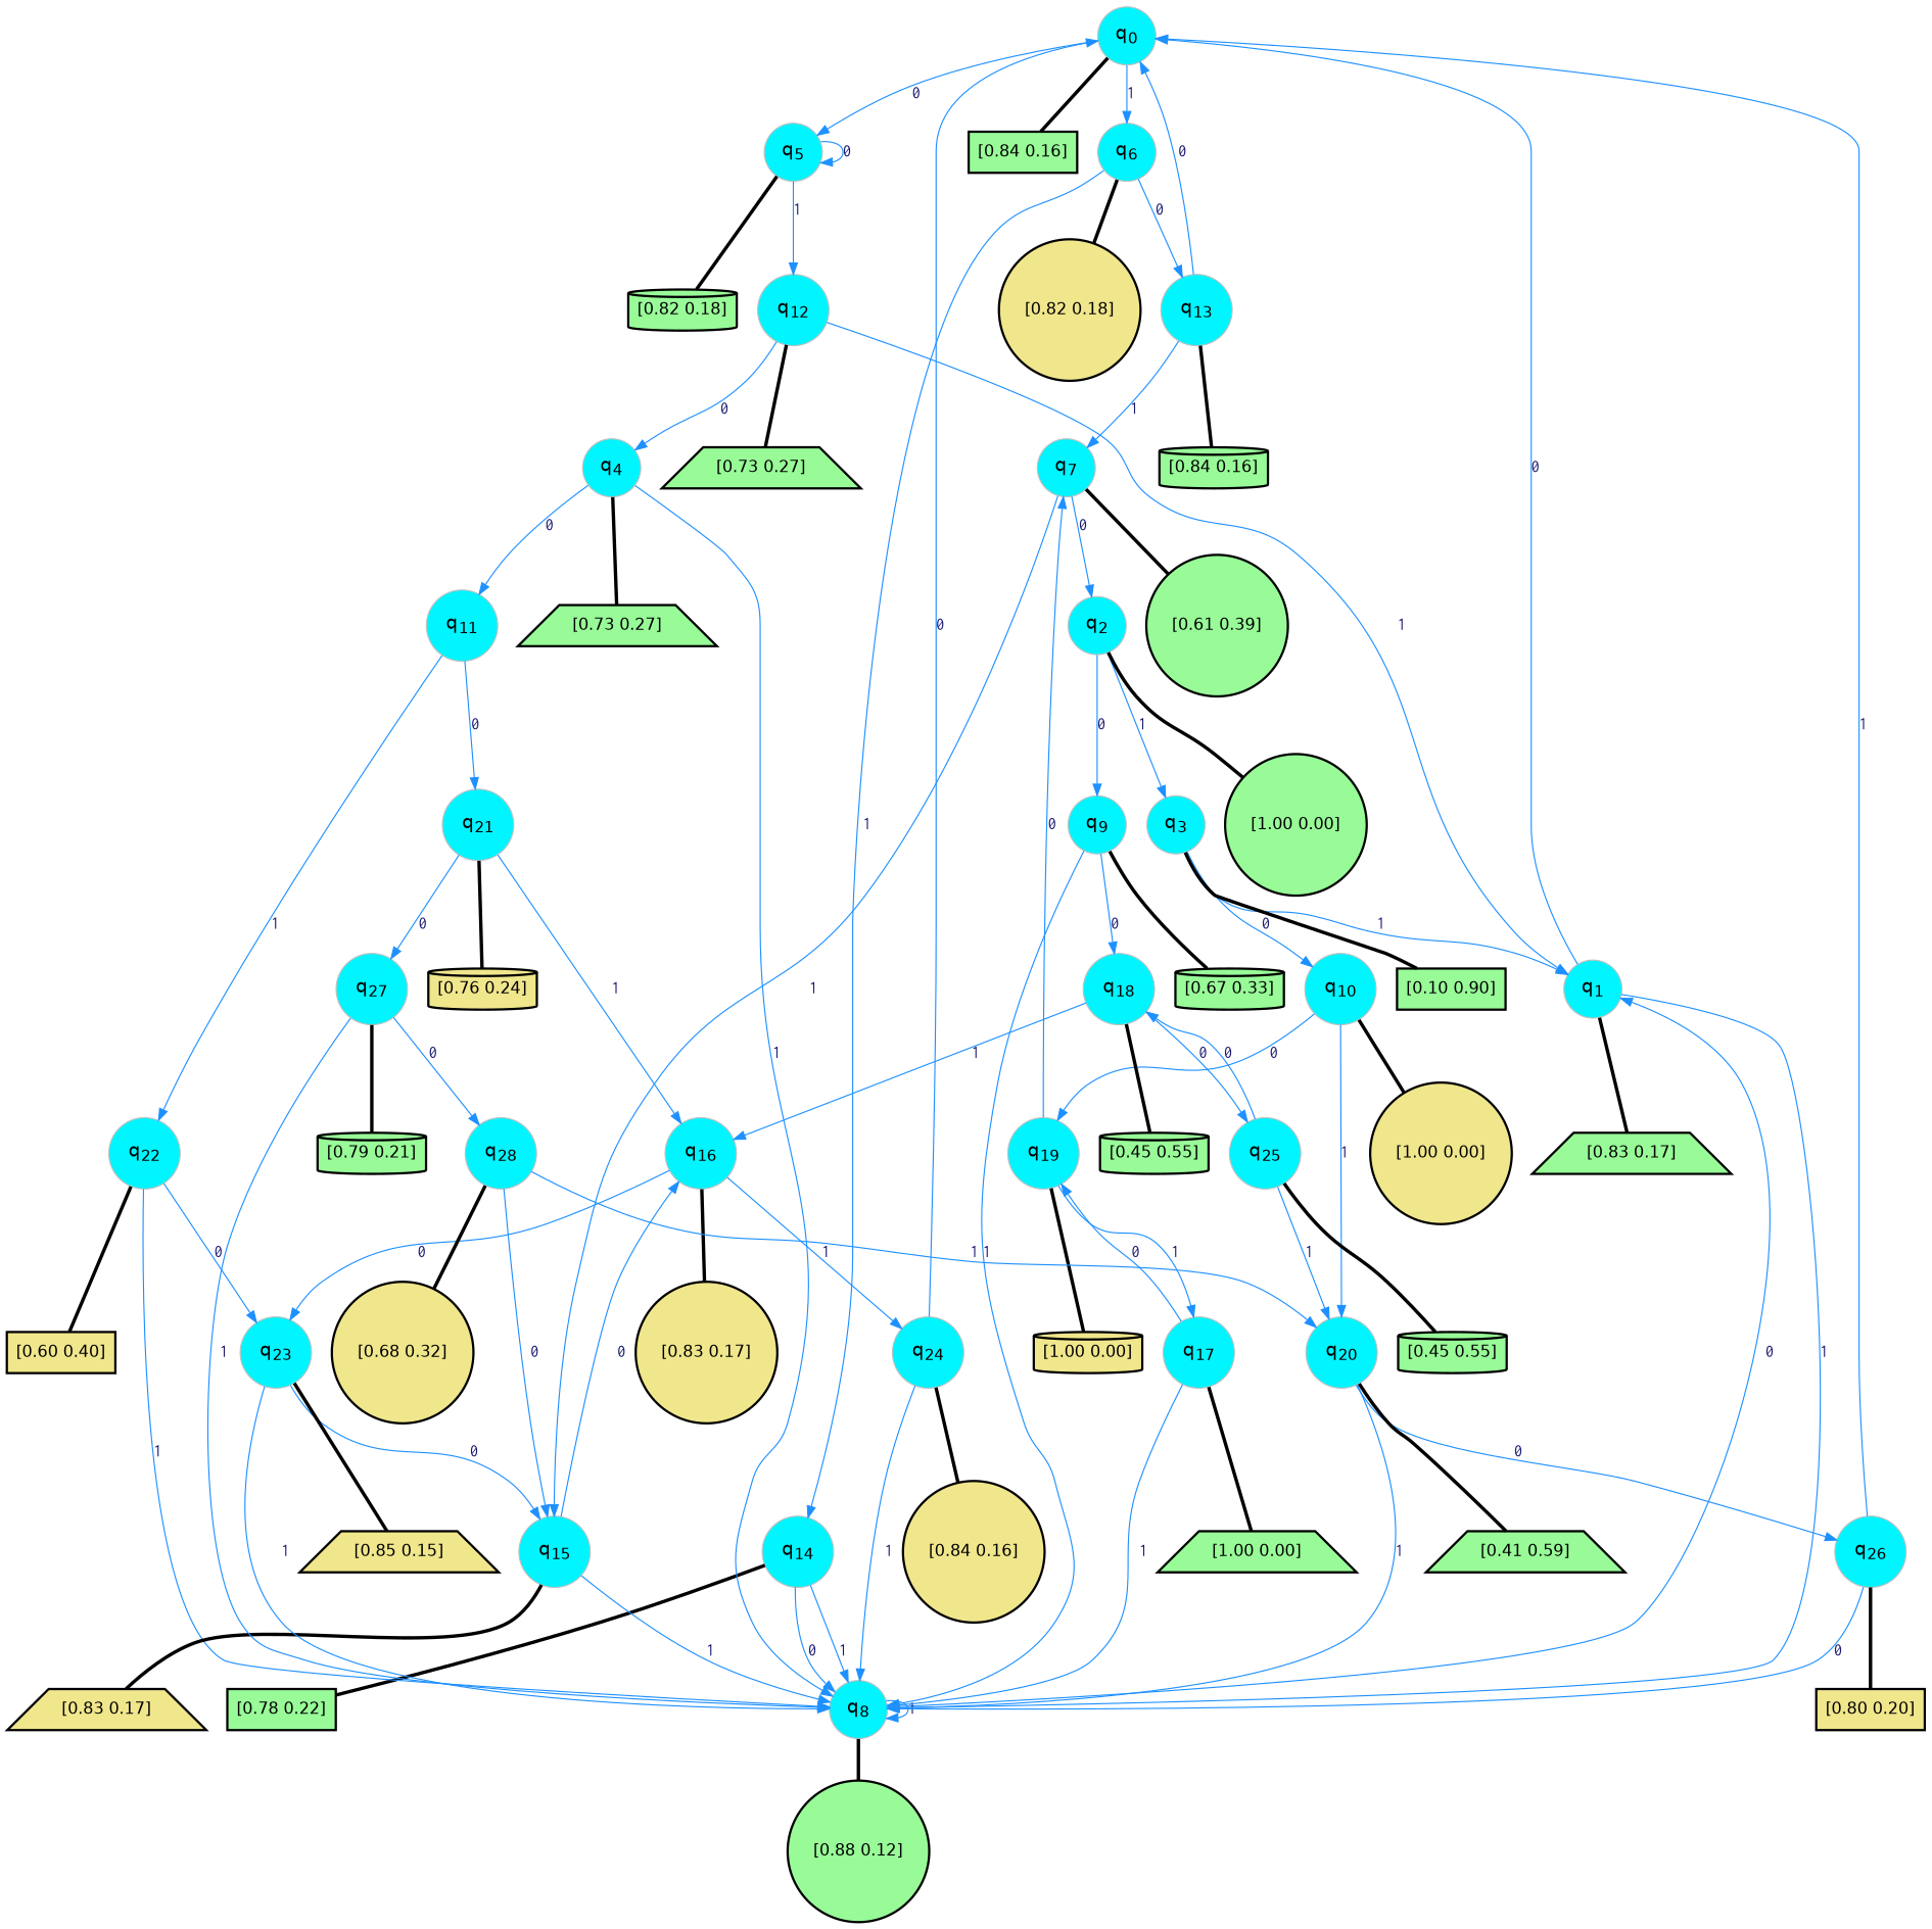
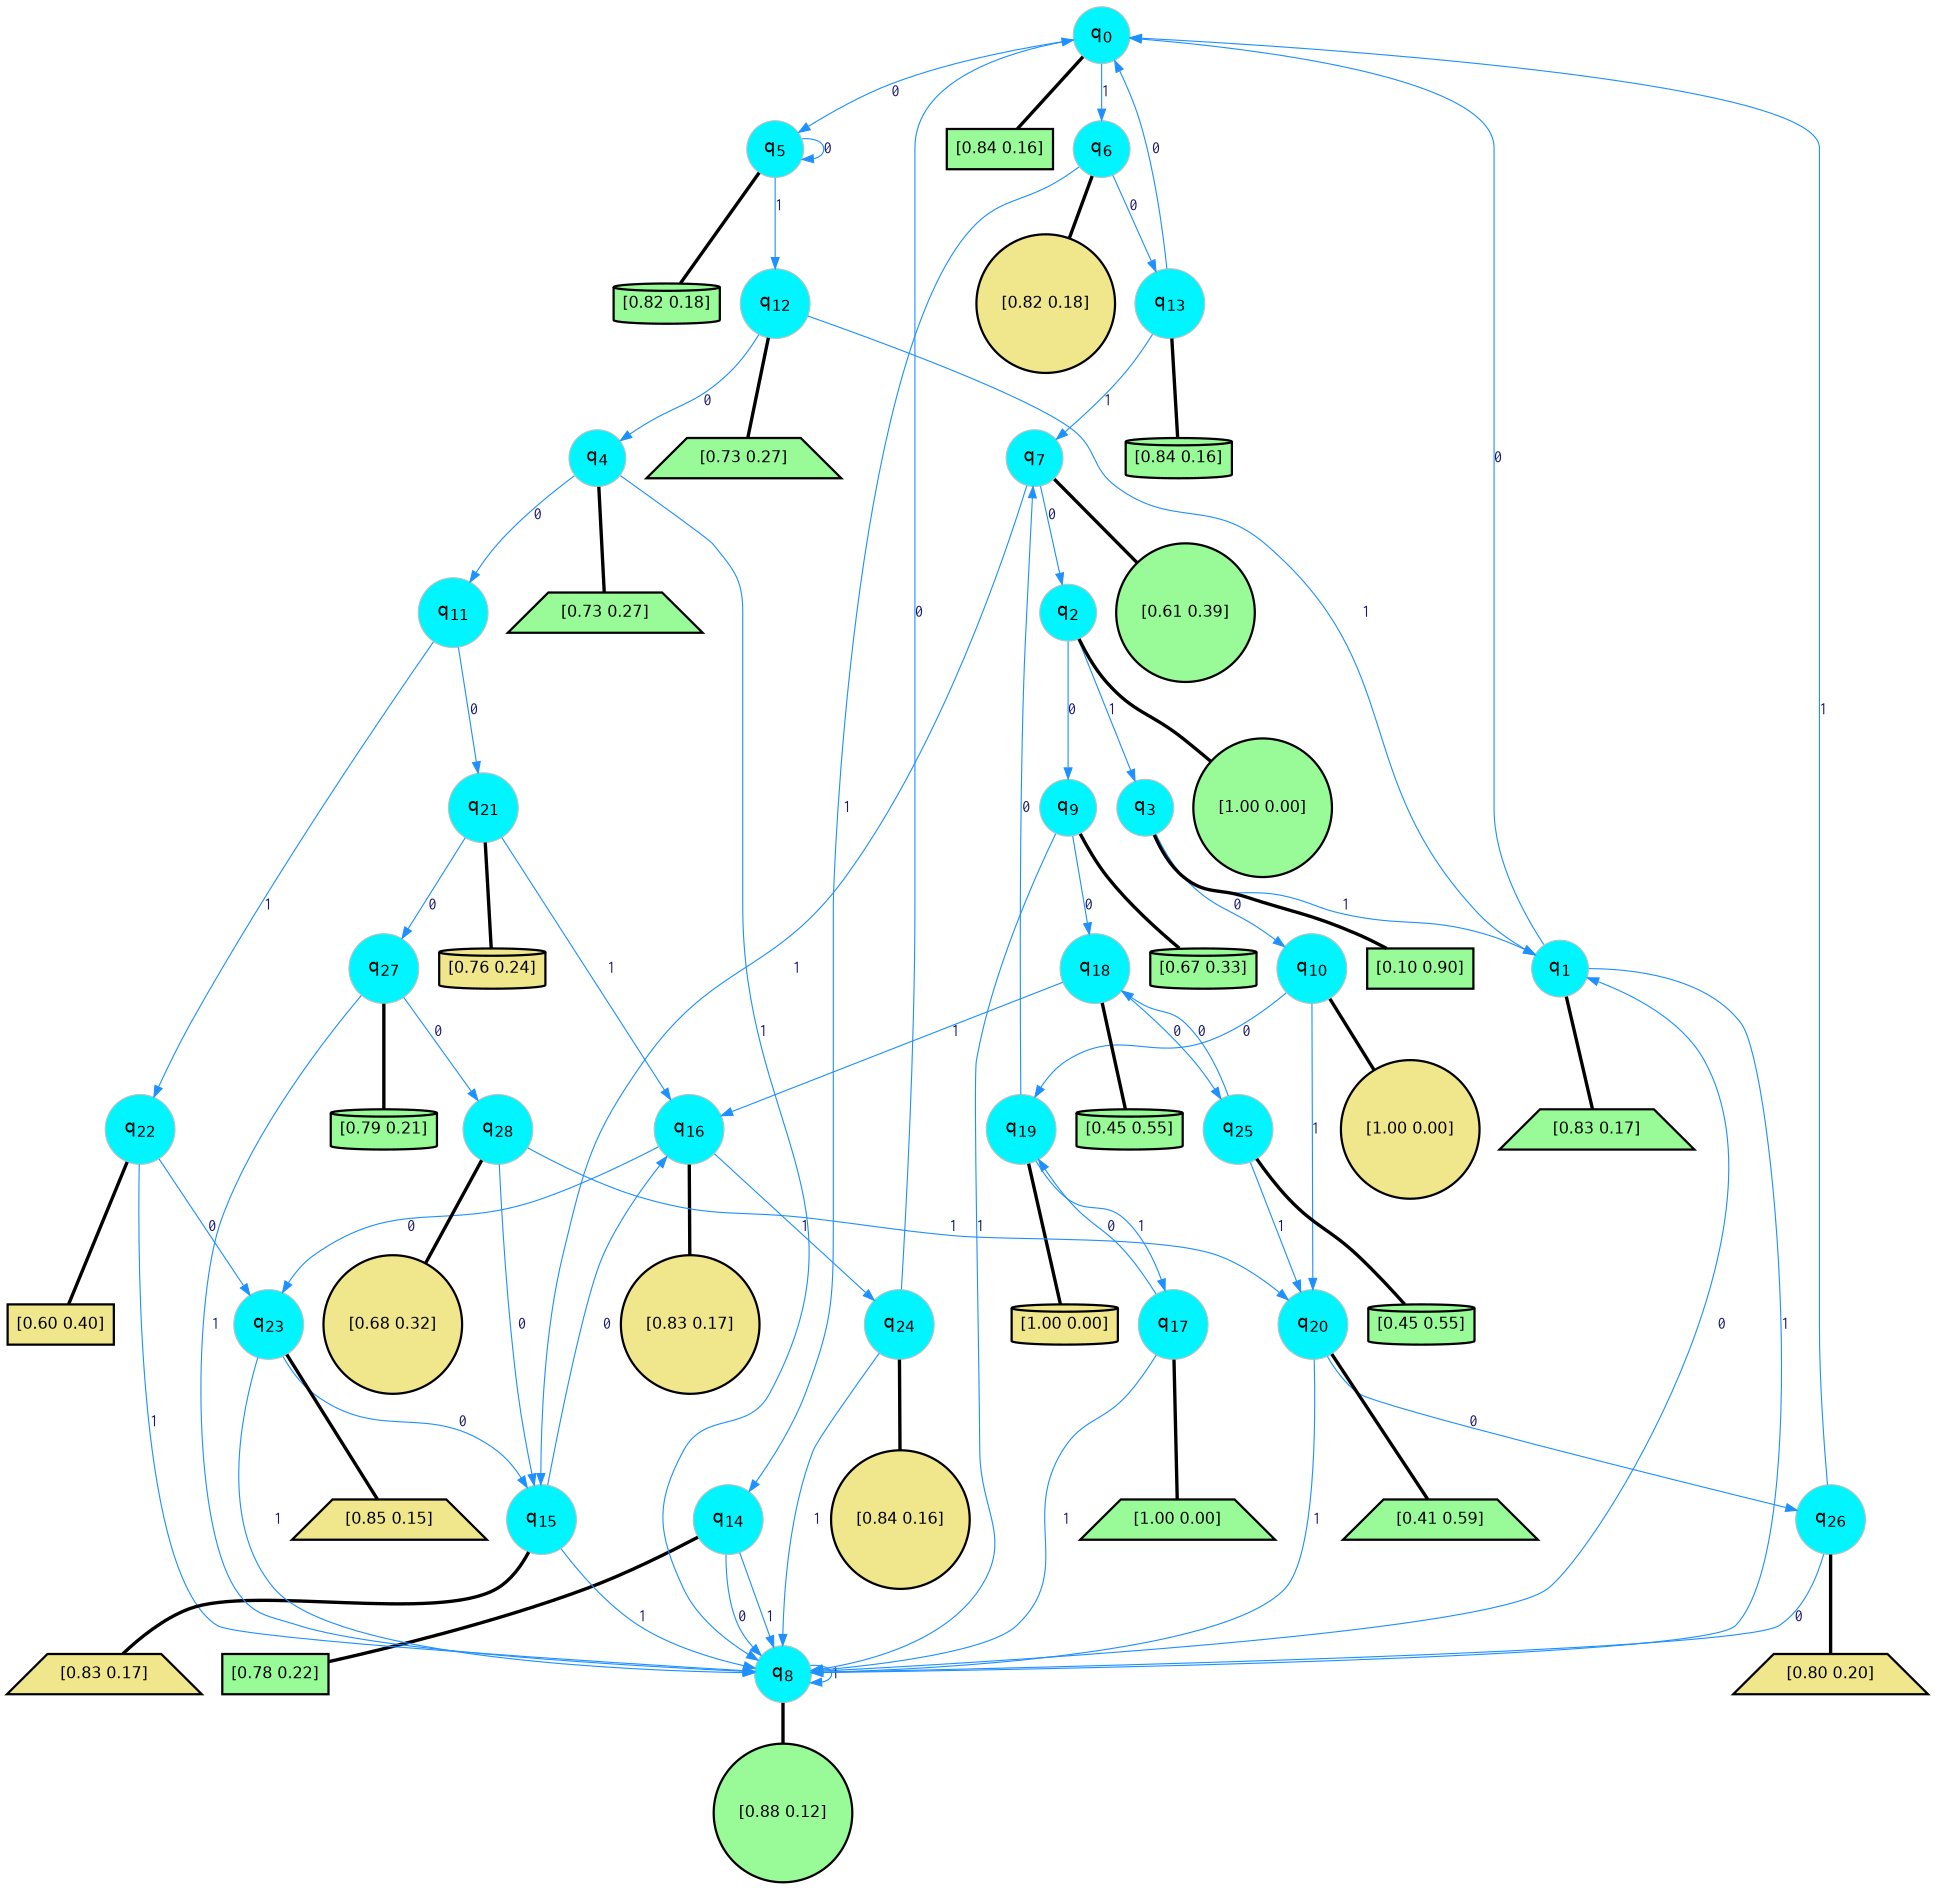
  digraph {
    rankdir=TD
    node [color=gray fillcolor=turquoise1 fontcolor=black fontname=Helvetica fontsize=16 fontweight=bold shape=circle style=filled]
    edge [arrowsize=1 color=dodgerblue1 fontcolor=midnightblue fontname=courier fontweight=bold penwidth=1 style=solid weight=20]
    n1 [label=<q<SUB>0</SUB>>]
    n2 [label=<q<SUB>5</SUB>>]
    n3 [label=<q<SUB>6</SUB>>]
    n4 [color=black fillcolor=palegreen fontsize=14 label="[0.84 0.16]" penwidth=2 shape=box]
    n5 [label=<q<SUB>12</SUB>>]
    n6 [color=black fillcolor=palegreen fontsize=14 label="[0.82 0.18]" penwidth=2 shape=cylinder]
    n7 [label=<q<SUB>13</SUB>>]
    n8 [label=<q<SUB>14</SUB>>]
    n9 [color=black fillcolor=khaki fontsize=14 label="[0.82 0.18]" penwidth=2]
    n10 [label=<q<SUB>1</SUB>>]
    n11 [label=<q<SUB>8</SUB>>]
    n12 [color=black fillcolor=palegreen fontsize=14 label="[0.83 0.17]" penwidth=2 shape=trapezium]
    n13 [color=black fillcolor=palegreen fontsize=14 label="[0.88 0.12]" penwidth=2]
    n14 [label=<q<SUB>2</SUB>>]
    n15 [label=<q<SUB>3</SUB>>]
    n16 [label=<q<SUB>9</SUB>>]
    n17 [color=black fillcolor=palegreen fontsize=14 label="[1.00 0.00]" penwidth=2]
    n18 [label=<q<SUB>10</SUB>>]
    n19 [color=black fillcolor=palegreen fontsize=14 label="[0.10 0.90]" penwidth=2 shape=box]
    n20 [label=<q<SUB>18</SUB>>]
    n21 [color=black fillcolor=palegreen fontsize=14 label="[0.67 0.33]" penwidth=2 shape=cylinder]
    n22 [label=<q<SUB>19</SUB>>]
    n23 [label=<q<SUB>20</SUB>>]
    n24 [color=black fillcolor=khaki fontsize=14 label="[1.00 0.00]" penwidth=2]
    n25 [label=<q<SUB>4</SUB>>]
    n26 [label=<q<SUB>11</SUB>>]
    n27 [color=black fillcolor=palegreen fontsize=14 label="[0.73 0.27]" penwidth=2 shape=trapezium]
    n28 [label=<q<SUB>21</SUB>>]
    n29 [label=<q<SUB>22</SUB>>]
    n30 [color=black fillcolor=palegreen fontsize=14 label="[0.73 0.27]" penwidth=2 shape=trapezium]
    n31 [label=<q<SUB>7</SUB>>]
    n32 [color=black fillcolor=palegreen fontsize=14 label="[0.84 0.16]" penwidth=2 shape=cylinder]
    n33 [color=black fillcolor=palegreen fontsize=14 label="[0.78 0.22]" penwidth=2 shape=box]
    n34 [label=<q<SUB>15</SUB>>]
    n35 [color=black fillcolor=palegreen fontsize=14 label="[0.61 0.39]" penwidth=2]
    n36 [label=<q<SUB>16</SUB>>]
    n37 [color=black fillcolor=khaki fontsize=14 label="[0.83 0.17]" penwidth=2 shape=trapezium]
    n38 [label=<q<SUB>25</SUB>>]
    n39 [color=black fillcolor=palegreen fontsize=14 label="[0.45 0.55]" penwidth=2 shape=cylinder]
    n40 [label=<q<SUB>17</SUB>>]
    n41 [color=black fillcolor=khaki fontsize=14 label="[1.00 0.00]" penwidth=2 shape=cylinder]
    n42 [label=<q<SUB>26</SUB>>]
    n43 [color=black fillcolor=palegreen fontsize=14 label="[0.41 0.59]" penwidth=2 shape=trapezium]
    n44 [label=<q<SUB>27</SUB>>]
    n45 [color=black fillcolor=khaki fontsize=14 label="[0.76 0.24]" penwidth=2 shape=cylinder]
    n46 [label=<q<SUB>23</SUB>>]
    n47 [color=black fillcolor=khaki fontsize=14 label="[0.60 0.40]" penwidth=2 shape=box]
    n48 [label=<q<SUB>24</SUB>>]
    n49 [color=black fillcolor=khaki fontsize=14 label="[0.83 0.17]" penwidth=2]
    n50 [color=black fillcolor=khaki fontsize=14 label="[0.85 0.15]" penwidth=2 shape=trapezium]
    n51 [color=black fillcolor=khaki fontsize=14 label="[0.84 0.16]" penwidth=2]
    n52 [color=black fillcolor=palegreen fontsize=14 label="[1.00 0.00]" penwidth=2 shape=trapezium]
    n53 [color=black fillcolor=palegreen fontsize=14 label="[0.45 0.55]" penwidth=2 shape=cylinder]
-   n54 [color=black fillcolor=khaki fontsize=14 label="[0.80 0.20]" penwidth=2 shape=box]
+   n54 [color=black fillcolor=khaki fontsize=14 label="[0.80 0.20]" penwidth=2 shape=trapezium]
    n55 [label=<q<SUB>28</SUB>>]
    n56 [color=black fillcolor=palegreen fontsize=14 label="[0.79 0.21]" penwidth=2 shape=cylinder]
    n57 [color=black fillcolor=khaki fontsize=14 label="[0.68 0.32]" penwidth=2]
    n1 -> n2 [label=0]
    n1 -> n3 [label=1]
    n1 -> n4 [arrowhead=none color=black penwidth=3]
    n2 -> n2 [label=0]
    n2 -> n5 [label=1]
    n2 -> n6 [arrowhead=none color=black penwidth=3]
    n3 -> n7 [label=0]
    n3 -> n8 [label=1]
    n3 -> n9 [arrowhead=none color=black penwidth=3]
    n5 -> n10 [label=1]
    n5 -> n25 [label=0]
    n5 -> n30 [arrowhead=none color=black penwidth=3]
    n7 -> n1 [label=0]
    n7 -> n31 [label=1]
    n7 -> n32 [arrowhead=none color=black penwidth=3]
    n8 -> n11 [label=0]
    n8 -> n11 [label=1]
    n8 -> n33 [arrowhead=none color=black penwidth=3]
    n10 -> n1 [label=0]
    n10 -> n11 [label=1]
    n10 -> n12 [arrowhead=none color=black penwidth=3]
    n11 -> n10 [label=0]
    n11 -> n11 [label=1]
    n11 -> n13 [arrowhead=none color=black penwidth=3]
    n14 -> n15 [label=1]
    n14 -> n16 [label=0]
    n14 -> n17 [arrowhead=none color=black penwidth=3]
    n15 -> n10 [label=1]
    n15 -> n18 [label=0]
    n15 -> n19 [arrowhead=none color=black penwidth=3]
    n16 -> n11 [label=1]
    n16 -> n20 [label=0]
    n16 -> n21 [arrowhead=none color=black penwidth=3]
    n18 -> n22 [label=0]
    n18 -> n23 [label=1]
    n18 -> n24 [arrowhead=none color=black penwidth=3]
    n20 -> n36 [label=1]
    n20 -> n38 [label=0]
    n20 -> n39 [arrowhead=none color=black penwidth=3]
    n22 -> n31 [label=0]
    n22 -> n40 [label=1]
    n22 -> n41 [arrowhead=none color=black penwidth=3]
    n23 -> n11 [label=1]
    n23 -> n42 [label=0]
    n23 -> n43 [arrowhead=none color=black penwidth=3]
    n25 -> n11 [label=1]
    n25 -> n26 [label=0]
    n25 -> n27 [arrowhead=none color=black penwidth=3]
    n26 -> n28 [label=0]
    n26 -> n29 [label=1]
    n28 -> n36 [label=1]
    n28 -> n44 [label=0]
    n28 -> n45 [arrowhead=none color=black penwidth=3]
    n29 -> n11 [label=1]
    n29 -> n46 [label=0]
    n29 -> n47 [arrowhead=none color=black penwidth=3]
    n31 -> n14 [label=0]
    n31 -> n34 [label=1]
    n31 -> n35 [arrowhead=none color=black penwidth=3]
    n34 -> n11 [label=1]
    n34 -> n36 [label=0]
    n34 -> n37 [arrowhead=none color=black penwidth=3]
    n36 -> n46 [label=0]
    n36 -> n48 [label=1]
    n36 -> n49 [arrowhead=none color=black penwidth=3]
    n38 -> n20 [label=0]
    n38 -> n23 [label=1]
    n38 -> n53 [arrowhead=none color=black penwidth=3]
    n40 -> n11 [label=1]
    n40 -> n22 [label=0]
    n40 -> n52 [arrowhead=none color=black penwidth=3]
    n42 -> n1 [label=1]
    n42 -> n11 [label=0]
    n42 -> n54 [arrowhead=none color=black penwidth=3]
    n44 -> n11 [label=1]
    n44 -> n55 [label=0]
    n44 -> n56 [arrowhead=none color=black penwidth=3]
    n46 -> n11 [label=1]
    n46 -> n34 [label=0]
    n46 -> n50 [arrowhead=none color=black penwidth=3]
    n48 -> n1 [label=0]
    n48 -> n11 [label=1]
    n48 -> n51 [arrowhead=none color=black penwidth=3]
    n55 -> n23 [label=1]
    n55 -> n34 [label=0]
    n55 -> n57 [arrowhead=none color=black penwidth=3]
  }
